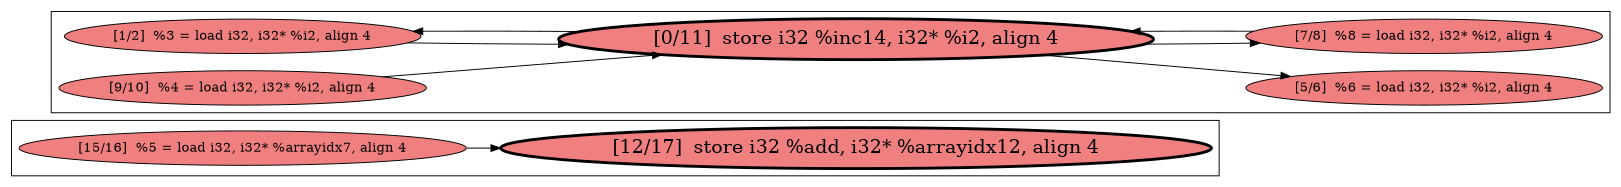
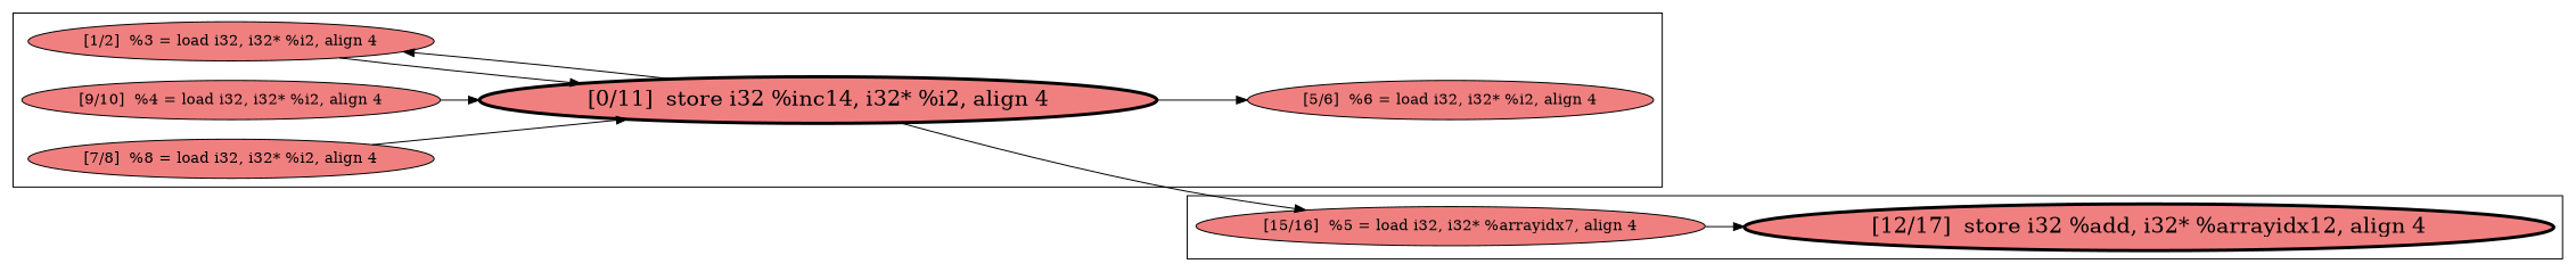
  digraph {
    rankdir=LR
    node [fillcolor=lightcoral shape=ellipse style=filled]
    n1 [fontsize=20 label="[12/17]  store i32 %add, i32* %arrayidx12, align 4" penwidth=3.0]
    n2 [label="[15/16]  %5 = load i32, i32* %arrayidx7, align 4"]
    n3 [label="[1/2]  %3 = load i32, i32* %i2, align 4"]
    n4 [fontsize=20 label="[0/11]  store i32 %inc14, i32* %i2, align 4" penwidth=3.0]
    n5 [label="[5/6]  %6 = load i32, i32* %i2, align 4"]
    n6 [label="[9/10]  %4 = load i32, i32* %i2, align 4"]
    n7 [label="[7/8]  %8 = load i32, i32* %i2, align 4"]
    subgraph cluster_1 {
      n1
      n2
    }
    subgraph cluster_2 {
      n3
      n4
      n5
      n6
      n7
    }
    n2 -> n1
    n3 -> n4
    n4 -> n3
    n4 -> n5
-   n4 -> n7
+   n4 -> n2
    n6 -> n4
    n7 -> n4
  }
